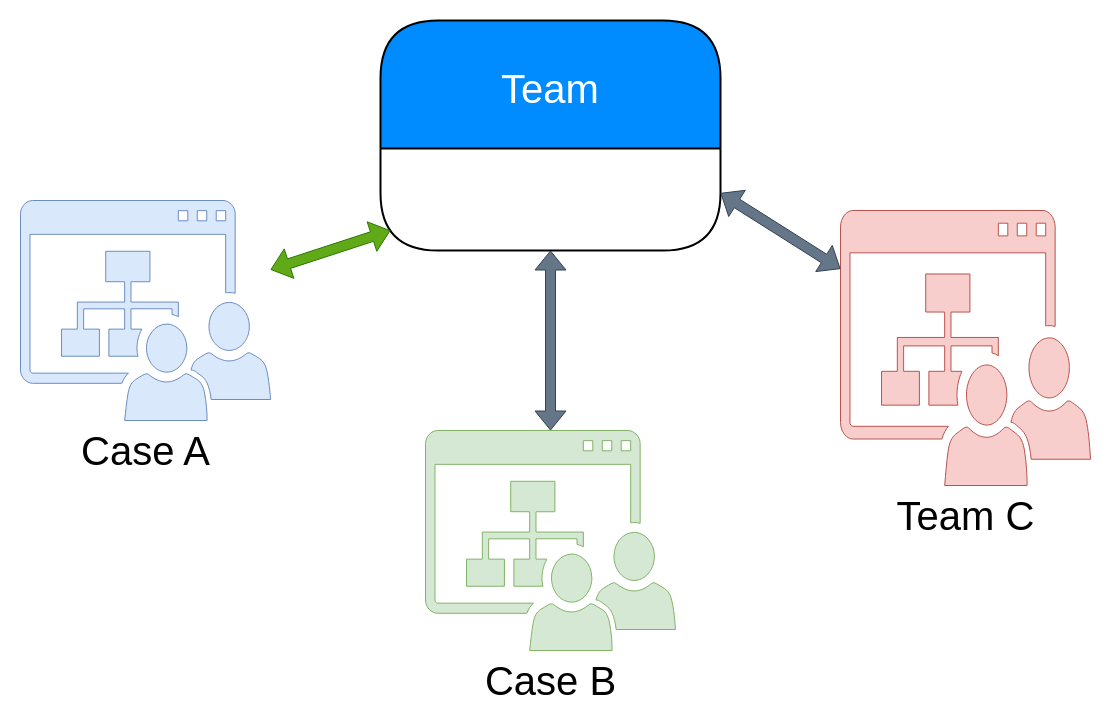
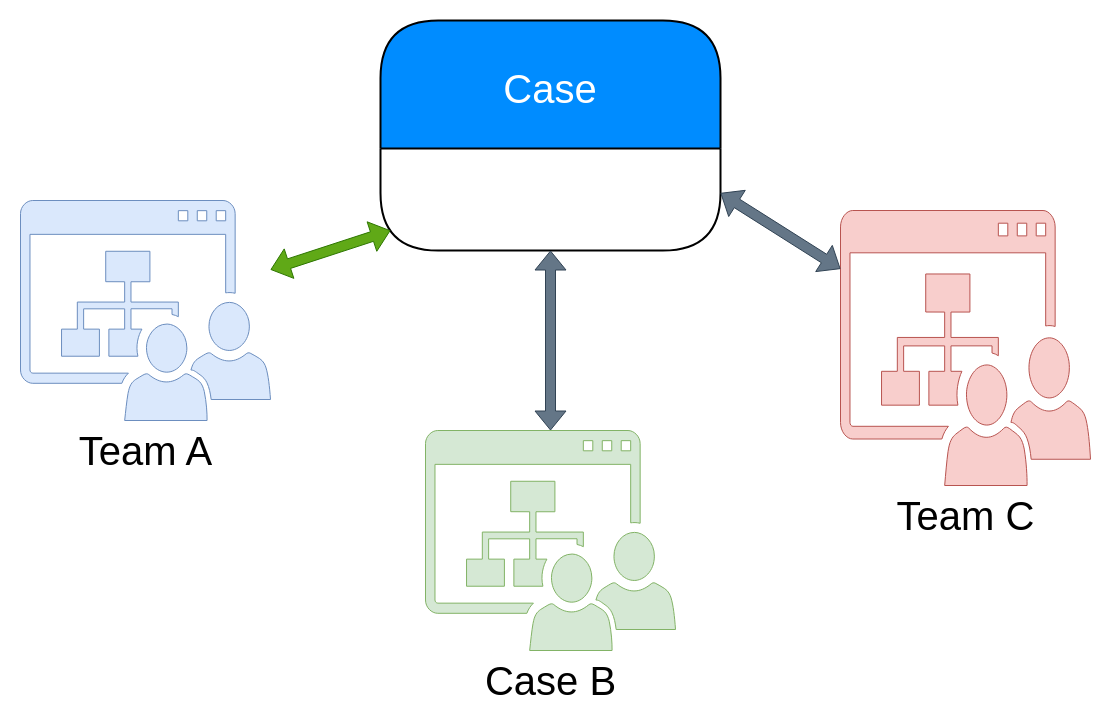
  <mxCell id="0" />
  <mxCell id="1" parent="0" />
- <mxCell id="2" value="Team" style="swimlane;childLayout=stackLayout;horizontal=1;startSize=128;horizontalStack=0;fillColor=#008cff;fontColor=#FFFFFF;rounded=1;fontSize=40;fontStyle=0;strokeWidth=2;resizeParent=0;resizeLast=1;shadow=0;dashed=0;align=center;" parent="1" vertex="1"><mxGeometry x="380" y="20" width="340" height="230" as="geometry"><mxRectangle x="320" y="140" width="70" height="30" as="alternateBounds" /></mxGeometry></mxCell>
- <mxCell id="3" value="Case A" style="pointerEvents=1;shadow=0;dashed=0;html=1;strokeColor=#6c8ebf;fillColor=#dae8fc;labelPosition=center;verticalLabelPosition=bottom;verticalAlign=top;outlineConnect=0;align=center;shape=mxgraph.office.sites.site_team;fontSize=40;" parent="1" vertex="1"><mxGeometry x="20" y="200" width="250" height="220" as="geometry" /></mxCell>
+ <mxCell id="2" value="Case" style="swimlane;childLayout=stackLayout;horizontal=1;startSize=128;horizontalStack=0;fillColor=#008cff;fontColor=#FFFFFF;rounded=1;fontSize=40;fontStyle=0;strokeWidth=2;resizeParent=0;resizeLast=1;shadow=0;dashed=0;align=center;" parent="1" vertex="1"><mxGeometry x="380" y="20" width="340" height="230" as="geometry"><mxRectangle x="320" y="140" width="70" height="30" as="alternateBounds" /></mxGeometry></mxCell>
+ <mxCell id="3" value="Team A" style="pointerEvents=1;shadow=0;dashed=0;html=1;strokeColor=#6c8ebf;fillColor=#dae8fc;labelPosition=center;verticalLabelPosition=bottom;verticalAlign=top;outlineConnect=0;align=center;shape=mxgraph.office.sites.site_team;fontSize=40;" parent="1" vertex="1"><mxGeometry x="20" y="200" width="250" height="220" as="geometry" /></mxCell>
  <mxCell id="4" value="Case B" style="pointerEvents=1;shadow=0;dashed=0;html=1;strokeColor=#82b366;fillColor=#d5e8d4;labelPosition=center;verticalLabelPosition=bottom;verticalAlign=top;outlineConnect=0;align=center;shape=mxgraph.office.sites.site_team;fontSize=40;" parent="1" vertex="1"><mxGeometry x="425" y="430" width="250" height="220" as="geometry" /></mxCell>
  <mxCell id="5" value="Team C" style="pointerEvents=1;shadow=0;dashed=0;html=1;strokeColor=#b85450;fillColor=#f8cecc;labelPosition=center;verticalLabelPosition=bottom;verticalAlign=top;outlineConnect=0;align=center;shape=mxgraph.office.sites.site_team;fontSize=40;" parent="1" vertex="1"><mxGeometry x="840" y="210" width="250" height="275" as="geometry" /></mxCell>
  <mxCell id="6" value="" style="shape=flexArrow;endArrow=classic;startArrow=classic;html=1;fontSize=40;fillColor=#60a917;strokeColor=#2D7600;" parent="1" source="3" edge="1"><mxGeometry width="50" height="50" relative="1" as="geometry"><mxPoint x="310" y="290" as="sourcePoint" /><mxPoint x="390" y="230" as="targetPoint" /></mxGeometry></mxCell>
  <mxCell id="7" value="" style="shape=flexArrow;endArrow=classic;startArrow=classic;html=1;fontSize=40;entryX=0.5;entryY=1;entryDx=0;entryDy=0;fillColor=#647687;strokeColor=#314354;" parent="1" source="4" target="2" edge="1"><mxGeometry width="50" height="50" relative="1" as="geometry"><mxPoint x="548.248" y="291" as="sourcePoint" /><mxPoint x="400" y="240" as="targetPoint" /></mxGeometry></mxCell>
  <mxCell id="8" value="" style="shape=flexArrow;endArrow=classic;startArrow=classic;html=1;fontSize=40;entryX=1;entryY=0.75;entryDx=0;entryDy=0;fillColor=#647687;strokeColor=#314354;" parent="1" source="5" target="2" edge="1"><mxGeometry width="50" height="50" relative="1" as="geometry"><mxPoint x="290" y="289.184" as="sourcePoint" /><mxPoint x="410" y="250" as="targetPoint" /></mxGeometry></mxCell>
  <mxCell id="9" value="" style="shape=image;html=1;verticalAlign=top;verticalLabelPosition=bottom;labelBackgroundColor=#ffffff;imageAspect=0;aspect=fixed;image=https://cdn4.iconfinder.com/data/icons/icocentre-free-icons/114/f-cross_256-128.png;fontSize=40;" parent="1" vertex="1"><mxGeometry x="769" y="210" width="35" height="35" as="geometry" /></mxCell>
  <mxCell id="10" value="" style="shape=image;html=1;verticalAlign=top;verticalLabelPosition=bottom;labelBackgroundColor=#ffffff;imageAspect=0;aspect=fixed;image=https://cdn4.iconfinder.com/data/icons/icocentre-free-icons/114/f-cross_256-128.png;fontSize=40;" parent="1" vertex="1"><mxGeometry x="532" y="310" width="35" height="35" as="geometry" /></mxCell>
